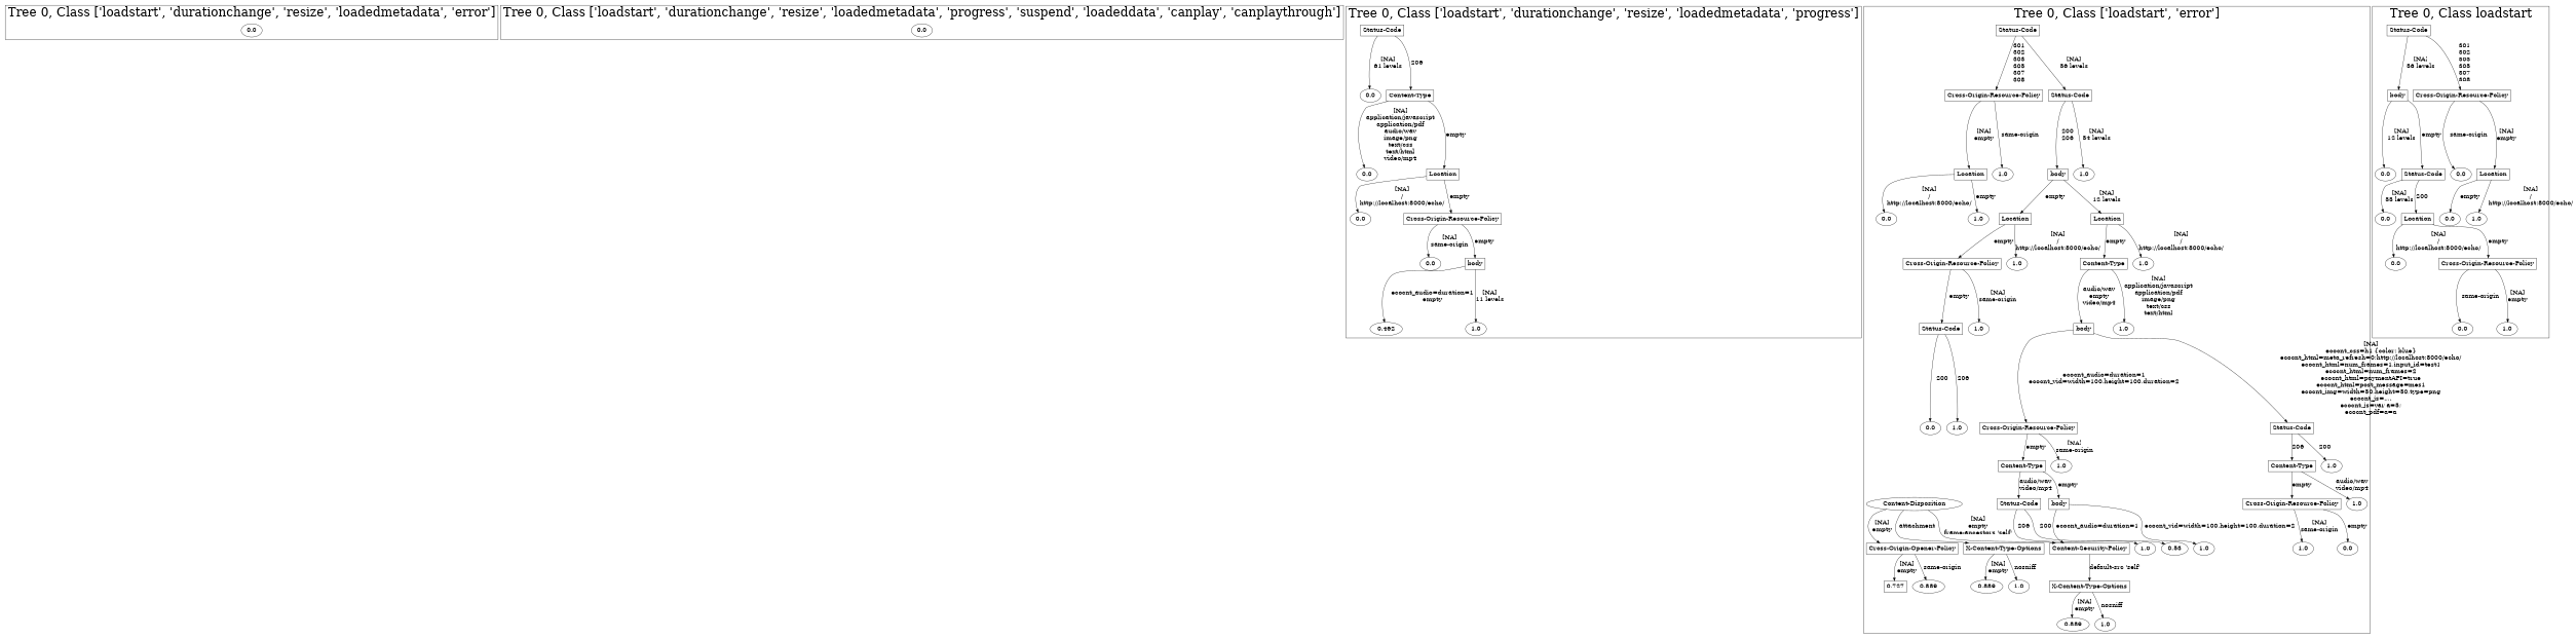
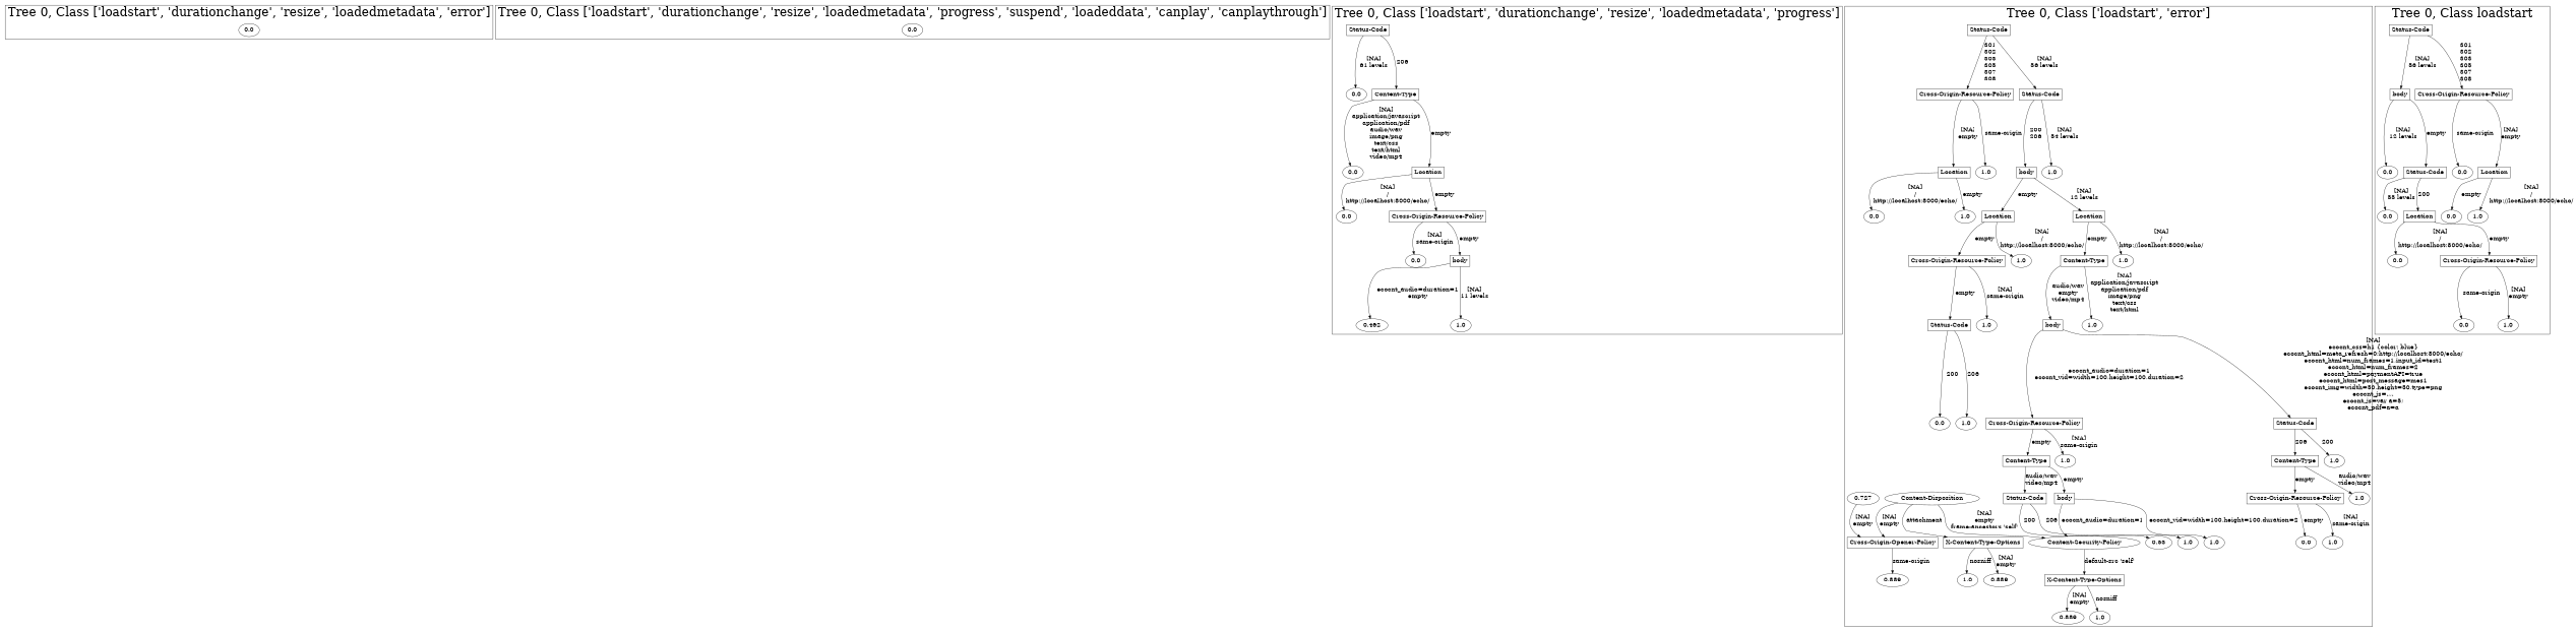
  digraph {
    node [fontsize=20]
    edge [fontsize=20]
    n1 [label=0.0]
    n2 [label=0.0]
    n3 [label="Status-Code" shape=box]
    n4 [label=0.0]
    n5 [label="Content-Type" shape=box]
    n6 [label=0.0]
    n7 [label=Location shape=box]
    n8 [label=0.0]
    n9 [label="Cross-Origin-Resource-Policy" shape=box]
    n10 [label=0.0]
    n11 [label=body shape=box]
    n12 [label=0.462]
    n13 [label=1.0]
    n14 [label="Status-Code" shape=box]
    n15 [label="Cross-Origin-Resource-Policy" shape=box]
    n16 [label="Status-Code" shape=box]
    n17 [label=Location shape=box]
    n18 [label=1.0]
    n19 [label=body shape=box]
    n20 [label=1.0]
    n21 [label=0.0]
    n22 [label=1.0]
    n23 [label=Location shape=box]
    n24 [label=Location shape=box]
    n25 [label="Cross-Origin-Resource-Policy" shape=box]
    n26 [label=1.0]
    n27 [label="Content-Type" shape=box]
    n28 [label=1.0]
    n29 [label="Status-Code" shape=box]
    n30 [label=1.0]
    n31 [label=body shape=box]
    n32 [label=1.0]
    n33 [label=0.0]
    n34 [label=1.0]
    n35 [label="Cross-Origin-Resource-Policy" shape=box]
    n36 [label="Status-Code" shape=box]
    n37 [label="Content-Type" shape=box]
    n38 [label=1.0]
    n39 [label="Content-Type" shape=box]
    n40 [label=1.0]
    n41 [label="Status-Code" shape=box]
    n42 [label=body shape=box]
    n43 [label="Cross-Origin-Resource-Policy" shape=box]
    n44 [label=1.0]
    n45 [label=0.53]
    n46 [label=1.0]
-   n47 [label="Content-Security-Policy" shape=box]
+   n47 [label="Content-Security-Policy" shape=ellipse]
    n48 [label=1.0]
    n49 [label=0.0]
    n50 [label=1.0]
    n51 [label="Content-Disposition" shape=ellipse]
    n52 [label="X-Content-Type-Options" shape=box]
    n53 [label="Cross-Origin-Opener-Policy" shape=box]
    n54 [label="X-Content-Type-Options" shape=box]
    n55 [label=0.889]
    n56 [label=1.0]
-   n57 [label=0.727 shape=box]
+   n57 [label=0.727]
    n58 [label=0.889]
    n59 [label=0.889]
    n60 [label=1.0]
    n61 [label="Status-Code" shape=box]
    n62 [label=body shape=box]
    n63 [label="Cross-Origin-Resource-Policy" shape=box]
    n64 [label=0.0]
    n65 [label="Status-Code" shape=box]
    n66 [label=0.0]
    n67 [label=Location shape=box]
    n68 [label=0.0]
    n69 [label=Location shape=box]
    n70 [label=0.0]
    n71 [label=1.0]
    n72 [label=0.0]
    n73 [label="Cross-Origin-Resource-Policy" shape=box]
    n74 [label=0.0]
    n75 [label=1.0]
    subgraph cluster_1 {
      fontsize=40
      label="Tree 0, Class ['loadstart', 'durationchange', 'resize', 'loadedmetadata', 'error']"
      subgraph sub_2 {
        fontsize=40
        label="Tree 0, Class ['loadstart', 'durationchange', 'resize', 'loadedmetadata', 'error']"
        n1
      }
    }
    subgraph cluster_3 {
      fontsize=40
      label="Tree 0, Class ['loadstart', 'durationchange', 'resize', 'loadedmetadata', 'progress', 'suspend', 'loadeddata', 'canplay', 'canplaythrough']"
      subgraph sub_4 {
        fontsize=40
        label="Tree 0, Class ['loadstart', 'durationchange', 'resize', 'loadedmetadata', 'progress', 'suspend', 'loadeddata', 'canplay', 'canplaythrough']"
        n2
      }
    }
    subgraph cluster_5 {
      fontsize=40
      label="Tree 0, Class ['loadstart', 'durationchange', 'resize', 'loadedmetadata', 'progress']"
      subgraph sub_6 {
        fontsize=40
        label="Tree 0, Class ['loadstart', 'durationchange', 'resize', 'loadedmetadata', 'progress']"
        n3
      }
      subgraph sub_7 {
        fontsize=40
        label="Tree 0, Class ['loadstart', 'durationchange', 'resize', 'loadedmetadata', 'progress']"
        n4
        n5
      }
      subgraph sub_8 {
        fontsize=40
        label="Tree 0, Class ['loadstart', 'durationchange', 'resize', 'loadedmetadata', 'progress']"
        n6
        n7
      }
      subgraph sub_9 {
        fontsize=40
        label="Tree 0, Class ['loadstart', 'durationchange', 'resize', 'loadedmetadata', 'progress']"
        n8
        n9
      }
      subgraph sub_10 {
        fontsize=40
        label="Tree 0, Class ['loadstart', 'durationchange', 'resize', 'loadedmetadata', 'progress']"
        n10
        n11
      }
      subgraph sub_11 {
        fontsize=40
        label="Tree 0, Class ['loadstart', 'durationchange', 'resize', 'loadedmetadata', 'progress']"
        n12
        n13
      }
    }
    subgraph cluster_12 {
      fontsize=40
      label="Tree 0, Class ['loadstart', 'error']"
      subgraph sub_13 {
        fontsize=40
        label="Tree 0, Class ['loadstart', 'error']"
        n14
      }
      subgraph sub_14 {
        fontsize=40
        label="Tree 0, Class ['loadstart', 'error']"
        n15
        n16
      }
      subgraph sub_15 {
        fontsize=40
        label="Tree 0, Class ['loadstart', 'error']"
        n17
        n18
        n19
        n20
      }
      subgraph sub_16 {
        fontsize=40
        label="Tree 0, Class ['loadstart', 'error']"
        n21
        n22
        n23
        n24
      }
      subgraph sub_17 {
        fontsize=40
        label="Tree 0, Class ['loadstart', 'error']"
        n25
        n26
        n27
        n28
      }
      subgraph sub_18 {
        fontsize=40
        label="Tree 0, Class ['loadstart', 'error']"
        n29
        n30
        n31
        n32
      }
      subgraph sub_19 {
        fontsize=40
        label="Tree 0, Class ['loadstart', 'error']"
        n33
        n34
        n35
        n36
      }
      subgraph sub_20 {
        fontsize=40
        label="Tree 0, Class ['loadstart', 'error']"
        n37
        n38
        n39
        n40
      }
      subgraph sub_21 {
        fontsize=40
        label="Tree 0, Class ['loadstart', 'error']"
        n41
        n42
        n43
        n44
      }
      subgraph sub_22 {
        fontsize=40
        label="Tree 0, Class ['loadstart', 'error']"
        n45
        n46
        n47
        n48
        n49
        n50
      }
      subgraph sub_23 {
        fontsize=40
        label="Tree 0, Class ['loadstart', 'error']"
        n51
        n52
      }
      subgraph sub_24 {
        fontsize=40
        label="Tree 0, Class ['loadstart', 'error']"
        n53
        n54
        n55
        n56
      }
      subgraph sub_25 {
        fontsize=40
        label="Tree 0, Class ['loadstart', 'error']"
        n57
        n58
        n59
        n60
      }
    }
    subgraph cluster_26 {
      fontsize=40
      label="Tree 0, Class loadstart"
      subgraph sub_27 {
        fontsize=40
        label="Tree 0, Class loadstart"
        n61
      }
      subgraph sub_28 {
        fontsize=40
        label="Tree 0, Class loadstart"
        n62
        n63
      }
      subgraph sub_29 {
        fontsize=40
        label="Tree 0, Class loadstart"
        n64
        n65
        n66
        n67
      }
      subgraph sub_30 {
        fontsize=40
        label="Tree 0, Class loadstart"
        n68
        n69
        n70
        n71
      }
      subgraph sub_31 {
        fontsize=40
        label="Tree 0, Class loadstart"
        n72
        n73
      }
      subgraph sub_32 {
        fontsize=40
        label="Tree 0, Class loadstart"
        n74
        n75
      }
    }
    n3 -> n4 [label="[NA]\n61 levels\n"]
    n3 -> n5 [label="206\n"]
    n5 -> n6 [label="[NA]\napplication/javascript\napplication/pdf\naudio/wav\nimage/png\ntext/css\ntext/html\nvideo/mp4\n"]
    n5 -> n7 [label="empty\n"]
    n7 -> n8 [label="[NA]\n/\nhttp://localhost:8000/echo/\n"]
    n7 -> n9 [label="empty\n"]
    n9 -> n10 [label="[NA]\nsame-origin\n"]
    n9 -> n11 [label="empty\n"]
    n11 -> n12 [label="ecocnt_audio=duration=1\nempty\n"]
    n11 -> n13 [label="[NA]\n11 levels\n"]
    n14 -> n15 [label="301\n302\n303\n305\n307\n308\n"]
    n14 -> n16 [label="[NA]\n56 levels\n"]
    n15 -> n17 [label="[NA]\nempty\n"]
    n15 -> n18 [label="same-origin\n"]
    n16 -> n19 [label="200\n206\n"]
    n16 -> n20 [label="[NA]\n54 levels\n"]
    n17 -> n21 [label="[NA]\n/\nhttp://localhost:8000/echo/\n"]
    n17 -> n22 [label="empty\n"]
    n19 -> n23 [label="empty\n"]
    n19 -> n24 [label="[NA]\n12 levels\n"]
    n23 -> n25 [label="empty\n"]
    n23 -> n26 [label="[NA]\n/\nhttp://localhost:8000/echo/\n"]
    n24 -> n27 [label="empty\n"]
    n24 -> n28 [label="[NA]\n/\nhttp://localhost:8000/echo/\n"]
    n25 -> n29 [label="empty\n"]
    n25 -> n30 [label="[NA]\nsame-origin\n"]
    n27 -> n31 [label="audio/wav\nempty\nvideo/mp4\n"]
    n27 -> n32 [label="[NA]\napplication/javascript\napplication/pdf\nimage/png\ntext/css\ntext/html\n"]
    n29 -> n33 [label="200\n"]
    n29 -> n34 [label="206\n"]
    n31 -> n35 [label="ecocnt_audio=duration=1\necocnt_vid=width=100,height=100,duration=2\n"]
    n31 -> n36 [label="[NA]\necocnt_css=h1 {color: blue}\necocnt_html=meta_refresh=0;http://localhost:8000/echo/\necocnt_html=num_frames=1,input_id=test1\necocnt_html=num_frames=2\necocnt_html=paymentAPI=true\necocnt_html=post_message=mes1\necocnt_img=width=50,height=50,type=png\necocnt_js=.,,.\necocnt_js=var a=5;\necocnt_pdf=a=a\n"]
    n35 -> n37 [label="empty\n"]
    n35 -> n38 [label="[NA]\nsame-origin\n"]
    n36 -> n39 [label="206\n"]
    n36 -> n40 [label="200\n"]
    n37 -> n41 [label="audio/wav\nvideo/mp4\n"]
    n37 -> n42 [label="empty\n"]
    n39 -> n43 [label="empty\n"]
    n39 -> n44 [label="audio/wav\nvideo/mp4\n"]
    n41 -> n45 [label="200\n"]
    n41 -> n46 [label="206\n"]
    n42 -> n47 [label="ecocnt_audio=duration=1\n"]
    n42 -> n48 [label="ecocnt_vid=width=100,height=100,duration=2\n"]
    n43 -> n49 [label="empty\n"]
    n43 -> n50 [label="[NA]\nsame-origin\n"]
    n47 -> n52 [label="default-src 'self'\n"]
    n51 -> n47 [label="[NA]\nempty\nframe-ancestors 'self'\n"]
    n51 -> n53 [label="[NA]\nempty\n"]
    n51 -> n54 [label="attachment\n"]
    n52 -> n55 [label="[NA]\nempty\n"]
    n52 -> n56 [label="nosniff\n"]
-   n53 -> n57 [label="[NA]\nempty\n"]
+   n57 -> n53 [label="[NA]\nempty\n"]
    n53 -> n58 [label="same-origin\n"]
    n54 -> n59 [label="[NA]\nempty\n"]
    n54 -> n60 [label="nosniff\n"]
    n61 -> n62 [label="[NA]\n56 levels\n"]
    n61 -> n63 [label="301\n302\n303\n305\n307\n308\n"]
    n62 -> n64 [label="[NA]\n12 levels\n"]
    n62 -> n65 [label="empty\n"]
    n63 -> n66 [label="same-origin\n"]
    n63 -> n67 [label="[NA]\nempty\n"]
    n65 -> n68 [label="[NA]\n55 levels\n"]
    n65 -> n69 [label="200\n"]
    n67 -> n70 [label="empty\n"]
    n67 -> n71 [label="[NA]\n/\nhttp://localhost:8000/echo/\n"]
    n69 -> n72 [label="[NA]\n/\nhttp://localhost:8000/echo/\n"]
    n69 -> n73 [label="empty\n"]
    n73 -> n74 [label="same-origin\n"]
    n73 -> n75 [label="[NA]\nempty\n"]
  }
